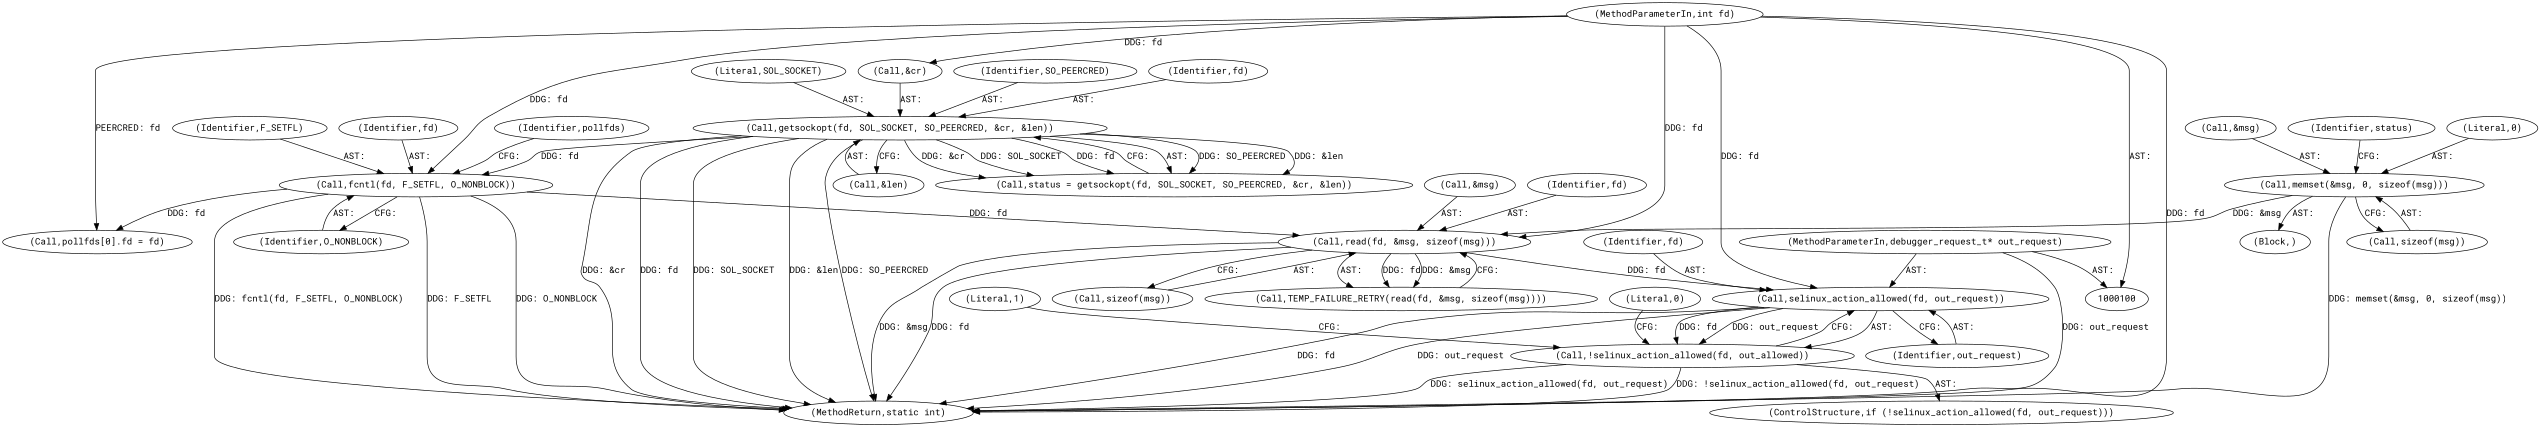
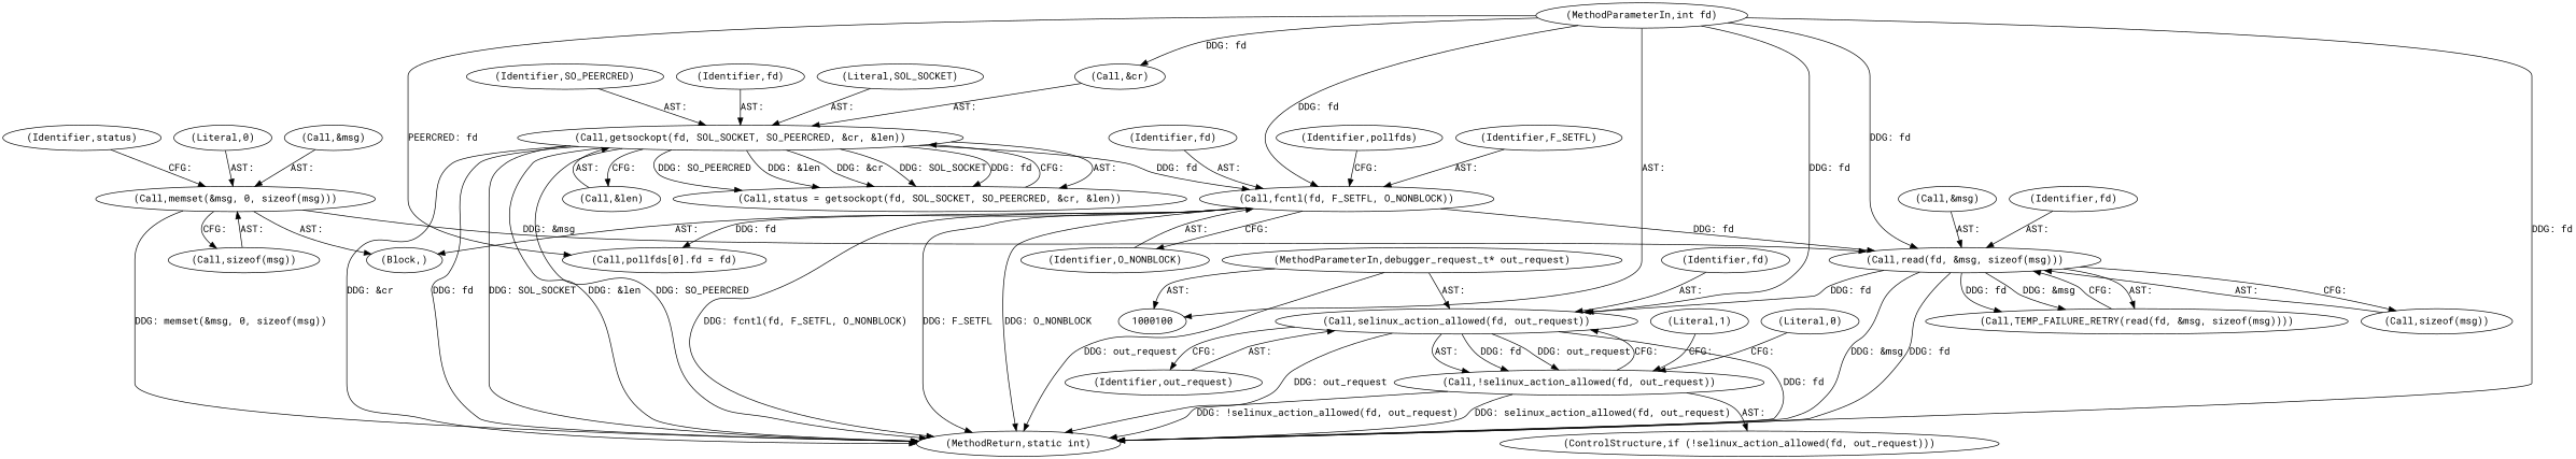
  digraph {
    fontname="Roboto Mono"
    node [fontname="Roboto Mono"]
    edge [fontname="Roboto Mono"]
    n1 [label="(Call,selinux_action_allowed(fd, out_request))"]
-   n2 [label="(Call,!selinux_action_allowed(fd, out_allowed))"]
+   n2 [label="(Call,!selinux_action_allowed(fd, out_request))"]
    n3 [label="(MethodReturn,static int)"]
    n4 [label="(Identifier,out_request)"]
    n5 [label="(ControlStructure,if (!selinux_action_allowed(fd, out_request)))"]
    n6 [label="(Call,read(fd, &msg, sizeof(msg)))"]
    n7 [label="(Call,sizeof(msg))"]
    n8 [label="(Call,TEMP_FAILURE_RETRY(read(fd, &msg, sizeof(msg))))"]
    n9 [label="(MethodParameterIn,int fd)"]
    n10 [label="(Call,fcntl(fd, F_SETFL, O_NONBLOCK))"]
    n11 [label="(Call,pollfds[0].fd = fd)"]
    1000100
    n13 [label="(Call,&cr)"]
    n14 [label="(Identifier,O_NONBLOCK)"]
    n15 [label="(Block,)"]
    n16 [label="(Call,getsockopt(fd, SOL_SOCKET, SO_PEERCRED, &cr, &len))"]
    n17 [label="(Call,status = getsockopt(fd, SOL_SOCKET, SO_PEERCRED, &cr, &len))"]
    n18 [label="(Call,&len)"]
    n19 [label="(Call,memset(&msg, 0, sizeof(msg)))"]
    n20 [label="(Call,sizeof(msg))"]
    n21 [label="(MethodParameterIn,debugger_request_t* out_request)"]
    n22 [label="(Identifier,SO_PEERCRED)"]
    n23 [label="(Call,&msg)"]
    n24 [label="(Identifier,fd)"]
    n25 [label="(Literal,SOL_SOCKET)"]
    n26 [label="(Call,&msg)"]
    n27 [label="(Literal,1)"]
    n28 [label="(Identifier,pollfds)"]
    n29 [label="(Identifier,fd)"]
    n30 [label="(Identifier,F_SETFL)"]
    n31 [label="(Literal,0)"]
    n32 [label="(Identifier,fd)"]
    n33 [label="(Identifier,status)"]
    n34 [label="(Literal,0)"]
    n35 [label="(Identifier,fd)"]
    n1 -> n2 [label="AST: "]
    n1 -> n2 [label="DDG: fd"]
    n1 -> n2 [label="DDG: out_request"]
    n1 -> n3 [label="DDG: fd"]
    n1 -> n3 [label="DDG: out_request"]
    n1 -> n4 [label="CFG: "]
    n2 -> n1 [label="CFG: "]
    n2 -> n3 [label="DDG: selinux_action_allowed(fd, out_request)"]
    n2 -> n3 [label="DDG: !selinux_action_allowed(fd, out_request)"]
    n2 -> n5 [label="AST: "]
    n4 -> n1 [label="AST: "]
    n6 -> n1 [label="DDG: fd"]
    n6 -> n3 [label="DDG: &msg"]
    n6 -> n3 [label="DDG: fd"]
    n6 -> n7 [label="CFG: "]
    n6 -> n8 [label="AST: "]
    n6 -> n8 [label="DDG: fd"]
    n6 -> n8 [label="DDG: &msg"]
    n7 -> n6 [label="AST: "]
    n8 -> n6 [label="CFG: "]
    n9 -> n1 [label="DDG: fd"]
    n9 -> n3 [label="DDG: fd"]
    n9 -> n6 [label="DDG: fd"]
    n9 -> n10 [label="DDG: fd"]
    n9 -> n11 [label="PEERCRED: fd"]
    n9 -> 1000100 [label="AST: "]
    n9 -> n13 [label="DDG: fd"]
    n10 -> n3 [label="DDG: fcntl(fd, F_SETFL, O_NONBLOCK)"]
    n10 -> n3 [label="DDG: F_SETFL"]
    n10 -> n3 [label="DDG: O_NONBLOCK"]
    n10 -> n6 [label="DDG: fd"]
    n10 -> n11 [label="DDG: fd"]
    n10 -> n14 [label="CFG: "]
+   n10 -> n15 [label="AST: "]
    n13 -> n16 [label="AST: "]
    n14 -> n10 [label="AST: "]
    n16 -> n3 [label="DDG: &cr"]
    n16 -> n3 [label="DDG: fd"]
    n16 -> n3 [label="DDG: SOL_SOCKET"]
    n16 -> n3 [label="DDG: &len"]
    n16 -> n3 [label="DDG: SO_PEERCRED"]
    n16 -> n10 [label="DDG: fd"]
    n16 -> n17 [label="AST: "]
    n16 -> n17 [label="DDG: SO_PEERCRED"]
    n16 -> n17 [label="DDG: &len"]
    n16 -> n17 [label="DDG: &cr"]
    n16 -> n17 [label="DDG: SOL_SOCKET"]
    n16 -> n17 [label="DDG: fd"]
    n16 -> n18 [label="CFG: "]
    n17 -> n16 [label="CFG: "]
    n18 -> n16 [label="AST: "]
    n19 -> n3 [label="DDG: memset(&msg, 0, sizeof(msg))"]
    n19 -> n6 [label="DDG: &msg"]
    n19 -> n15 [label="AST: "]
    n19 -> n20 [label="CFG: "]
    n20 -> n19 [label="AST: "]
    n21 -> n1 [label="AST: "]
    n21 -> n3 [label="DDG: out_request"]
    n21 -> 1000100 [label="AST: "]
    n22 -> n16 [label="AST: "]
    n23 -> n19 [label="AST: "]
    n24 -> n16 [label="AST: "]
    n25 -> n16 [label="AST: "]
    n26 -> n6 [label="AST: "]
    n27 -> n2 [label="CFG: "]
    n28 -> n10 [label="CFG: "]
    n29 -> n6 [label="AST: "]
    n30 -> n10 [label="AST: "]
    n31 -> n2 [label="CFG: "]
    n32 -> n1 [label="AST: "]
    n33 -> n19 [label="CFG: "]
    n34 -> n19 [label="AST: "]
    n35 -> n10 [label="AST: "]
  }
